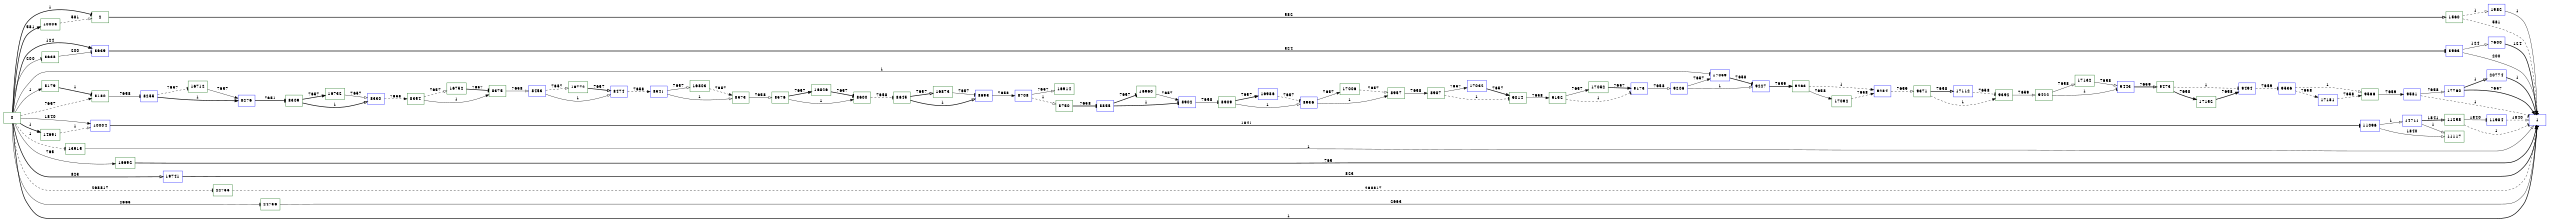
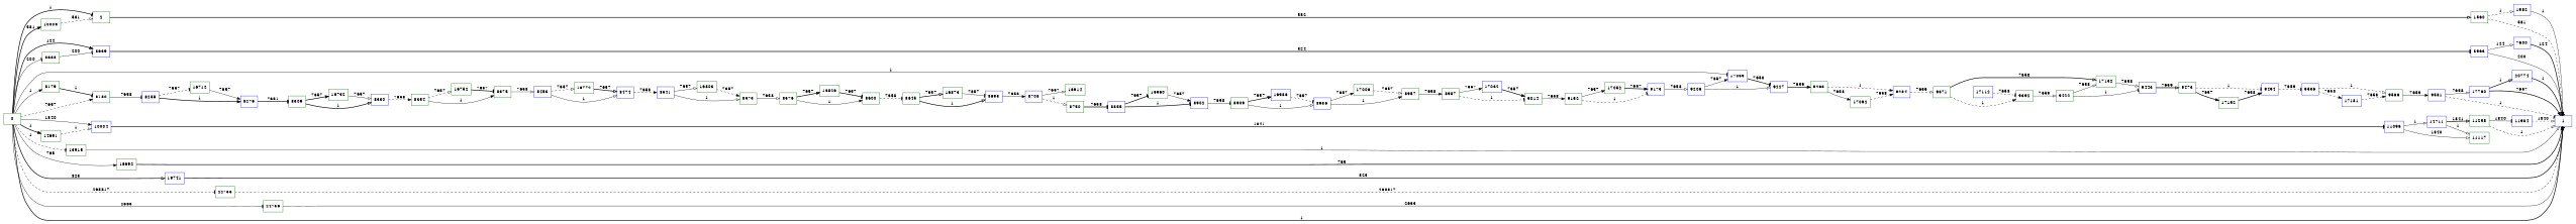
  digraph {
    rankdir=LR
    node [color=darkgreen shape=rectangle]
    edge [arrowhead=normal style=solid]
    2
    1560
    1 [color=blue]
    1982 [color=blue]
    3639 [color=blue]
    3638
    3963 [color=blue]
    7600 [color=blue]
    8179
    8180
    8255 [color=blue]
    8276 [color=blue]
    16712
    8309
    8330 [color=blue]
    16732
    8354
    8375
    16752
    8453 [color=blue]
    8474 [color=blue]
    16772
    8541 [color=blue]
    8573
    16803
    8576
    8600
    16826
    8645
    8693 [color=blue]
    16873
    8708 [color=blue]
    8750
    16914
    8855 [color=blue]
    8902 [color=blue]
    16960
    8909
    8936 [color=blue]
    16986 [color=blue]
    8957
    17006
    8987
    9014
    17032 [color=blue]
    9152
    9173 [color=blue]
    17052
    9206 [color=blue]
    9227 [color=blue]
    17059 [color=blue]
    9263
    9284 [color=blue]
    17092
    9371
    9392
    17112 [color=blue]
    9422
    9443 [color=blue]
    17132
    9473
    9494 [color=blue]
    17152
    9536 [color=blue]
    9566
    17181 [color=blue]
    9581 [color=blue]
    17760 [color=blue]
    20774 [color=blue]
    10003
    10004 [color=blue]
    11096 [color=blue]
    11117
    14711 [color=blue]
    11258
    11984 [color=blue]
    n77 [label=13915]
    14691
    16692
    19741 [color=blue]
    22755
    24736
    0
    2 -> 1560 [arrowhead=onormal label=582 style=bold]
    1560 -> 1 [arrowhead=tee label=581 style=dashed]
    1560 -> 1982 [arrowhead=onormal label=1 style=dashed]
    1982 -> 1 [label=1]
    3639 -> 3963 [arrowhead=tee label=324 style=bold]
    3638 -> 3639 [arrowhead=tee label=200]
    3963 -> 1 [arrowhead=tee label=200]
    3963 -> 7600 [arrowhead=onormal label=124]
    7600 -> 1 [label=124 style=bold]
    8179 -> 8180 [arrowhead=tee label=1 style=bold]
    8180 -> 8255 [arrowhead=tee label=7658]
    8255 -> 8276 [label=1 style=bold]
    8255 -> 16712 [arrowhead=tee label=7657 style=dashed]
    8276 -> 8309 [arrowhead=tee label=7651 style=bold]
    16712 -> 8276 [label=7657]
    8309 -> 8330 [arrowhead=onormal label=1 style=bold]
    8309 -> 16732 [label=7657 style=bold]
    8330 -> 8354 [label=7658 style=dashed]
    16732 -> 8330 [arrowhead=onormal label=7657]
    8354 -> 8375 [label=1]
    8354 -> 16752 [arrowhead=onormal label=7657 style=dashed]
    8375 -> 8453 [arrowhead=onormal label=7658]
    16752 -> 8375 [arrowhead=tee label=7657 style=bold]
    8453 -> 8474 [arrowhead=onormal label=1]
    8453 -> 16772 [arrowhead=onormal label=7657 style=dashed]
    8474 -> 8541 [label=7658 style=dashed]
    16772 -> 8474 [arrowhead=onormal label=7657 style=bold]
    8541 -> 8573 [arrowhead=onormal label=1]
    8541 -> 16803 [arrowhead=onormal label=7657]
    8573 -> 8576 [arrowhead=onormal label=7658]
    16803 -> 8573 [label=7657 style=dashed]
    8576 -> 8600 [label=1]
    8576 -> 16826 [label=7657 style=bold]
    8600 -> 8645 [arrowhead=tee label=7658 style=dashed]
    16826 -> 8600 [arrowhead=tee label=7657 style=bold]
    8645 -> 8693 [arrowhead=onormal label=1 style=bold]
    8645 -> 16873 [arrowhead=onormal label=7657 style=bold]
    8693 -> 8708 [label=7658]
    16873 -> 8693 [arrowhead=tee label=7657]
    8708 -> 8750 [arrowhead=onormal label=1 style=dashed]
    8708 -> 16914 [arrowhead=onormal label=7657]
    8750 -> 8855 [arrowhead=tee label=7658 style=bold]
    8855 -> 8902 [arrowhead=tee label=1 style=bold]
    8855 -> 16960 [arrowhead=tee label=7657 style=bold]
    8902 -> 8909 [arrowhead=tee label=7658]
    16960 -> 8902 [label=7657]
    8909 -> 8936 [arrowhead=onormal label=1]
    8909 -> 16986 [label=7657 style=bold]
    8936 -> 8957 [label=1]
    8936 -> 17006 [label=7657]
    16986 -> 8936 [arrowhead=tee label=7657 style=dashed]
    8957 -> 8987 [label=7658]
    17006 -> 8957 [arrowhead=onormal label=7657 style=dashed]
    8987 -> 9014 [arrowhead=tee label=1 style=dashed]
    8987 -> 17032 [label=7657]
    9014 -> 9152 [label=7658]
    17032 -> 9014 [label=7657 style=bold]
    9152 -> 9173 [arrowhead=tee label=1 style=dashed]
    9152 -> 17052 [label=7657]
    9173 -> 9206 [arrowhead=onormal label=7658]
    17052 -> 9173 [label=7657 style=bold]
    9206 -> 9227 [arrowhead=onormal label=1]
    9206 -> 17059 [label=7657]
    9227 -> 9263 [label=7659 style=bold]
    17059 -> 9227 [arrowhead=tee label=7658 style=bold]
    9263 -> 9284 [label=1 style=dashed]
    9263 -> 17092 [label=7658]
    9284 -> 9371 [arrowhead=onormal label=7659 style=dashed]
    17092 -> 9284 [label=7658 style=dashed]
    9371 -> 9392 [label=1 style=dashed]
-   9371 -> 17112 [arrowhead=onormal label=7658 style=bold]
+   9371 -> 17132 [arrowhead=onormal label=7658 style=bold]
    9392 -> 9422 [arrowhead=onormal label=7659]
    17112 -> 9392 [arrowhead=tee label=7658 style=dashed]
    9422 -> 9443 [arrowhead=tee label=1]
    9422 -> 17132 [arrowhead=onormal label=7658]
    9443 -> 9473 [arrowhead=onormal label=7659 style=bold]
    17132 -> 9443 [arrowhead=onormal label=7658]
    9473 -> 9494 [arrowhead=tee label=1 style=dashed]
-   9473 -> 17152 [label=7658 style=bold]
+   9473 -> 17152 [label=7657 style=bold]
    9494 -> 9536 [arrowhead=tee label=7659 style=dashed]
    17152 -> 9494 [label=7658 style=bold]
    9536 -> 9566 [arrowhead=onormal label=1 style=dashed]
    9536 -> 17181 [label=7658 style=dashed]
    9566 -> 9581 [label=7659]
    17181 -> 9566 [label=7658 style=dashed]
    9581 -> 1 [arrowhead=tee label=1 style=dashed]
    9581 -> 17760 [arrowhead=onormal label=7658]
    17760 -> 1 [label=7657 style=bold]
    17760 -> 20774 [arrowhead=onormal label=1 style=bold]
    20774 -> 1 [arrowhead=onormal label=1 style=bold]
    10003 -> 2 [arrowhead=onormal label=581 style=dashed]
    10004 -> 11096 [arrowhead=tee label=1841 style=bold]
    11096 -> 11117 [arrowhead=onormal label=1840]
    11096 -> 14711 [arrowhead=onormal label=1]
    14711 -> 11117 [arrowhead=onormal label=1]
    14711 -> 11258 [arrowhead=onormal label=1841 style=bold]
-   11258 -> 1 [arrowhead=tee label=1 style=dashed]
+   11258 -> 1 [arrowhead=onormal label=1 style=dashed]
    11258 -> 11984 [arrowhead=tee label=1840]
    11984 -> 1 [arrowhead=onormal label=1840 style=dashed]
    n77 -> 1 [arrowhead=onormal label=1]
    14691 -> 10004 [arrowhead=onormal label=1 style=dashed]
    16692 -> 1 [label=765 style=bold]
    19741 -> 1 [arrowhead=tee label=823 style=bold]
    22755 -> 1 [arrowhead=onormal label=268817 style=dashed]
    24736 -> 1 [arrowhead=tee label=2663]
    0 -> 2 [arrowhead=tee label=1 style=bold]
    0 -> 1 [label=1 style=bold]
    0 -> 3639 [label=124 style=bold]
    0 -> 3638 [arrowhead=tee label=200]
    0 -> 8179 [label=1]
    0 -> 8180 [label=7657 style=dashed]
    0 -> 17059 [arrowhead=tee label=1]
    0 -> 10003 [label=581 style=bold]
    0 -> 10004 [label=1840]
    0 -> n77 [arrowhead=tee label=1 style=dashed]
    0 -> 14691 [label=1 style=bold]
    0 -> 16692 [label=765]
    0 -> 19741 [arrowhead=onormal label=823 style=bold]
    0 -> 22755 [arrowhead=tee label=268817 style=dashed]
    0 -> 24736 [arrowhead=tee label=2663]
  }
